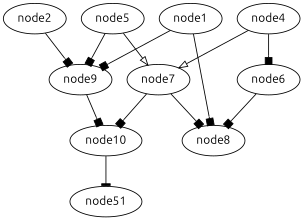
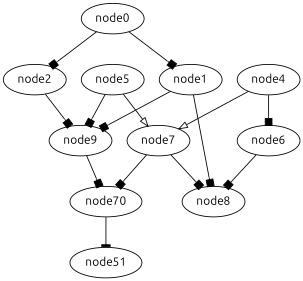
  digraph {
    fontname=Ubuntu
    node [fontname=Ubuntu]
    edge [arrowhead=box fontname=Ubuntu]
    n1 [label=node51]
-   node10
+   node10 [label=node70]
    node9
    node7
    node8
    node6
    node5
    node4
    node2
    node1
+   node0
    node10 -> n1 [arrowhead=tee]
    node9 -> node10
    node7 -> node10
    node7 -> node8
    node6 -> node8
    node5 -> node9
    node5 -> node7 [arrowhead=onormal]
    node4 -> node7 [arrowhead=onormal]
    node4 -> node6
    node2 -> node9
    node1 -> node9
    node1 -> node8
+   node0 -> node2
+   node0 -> node1
  }
